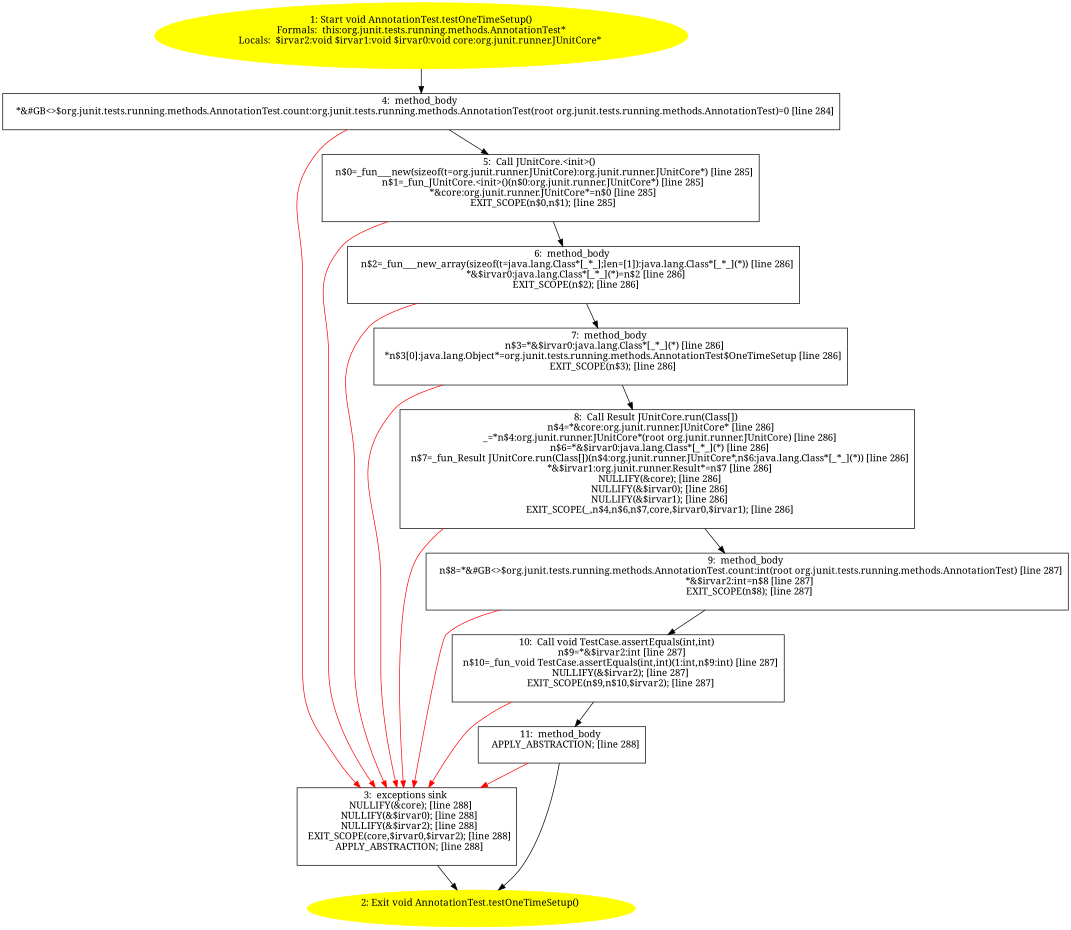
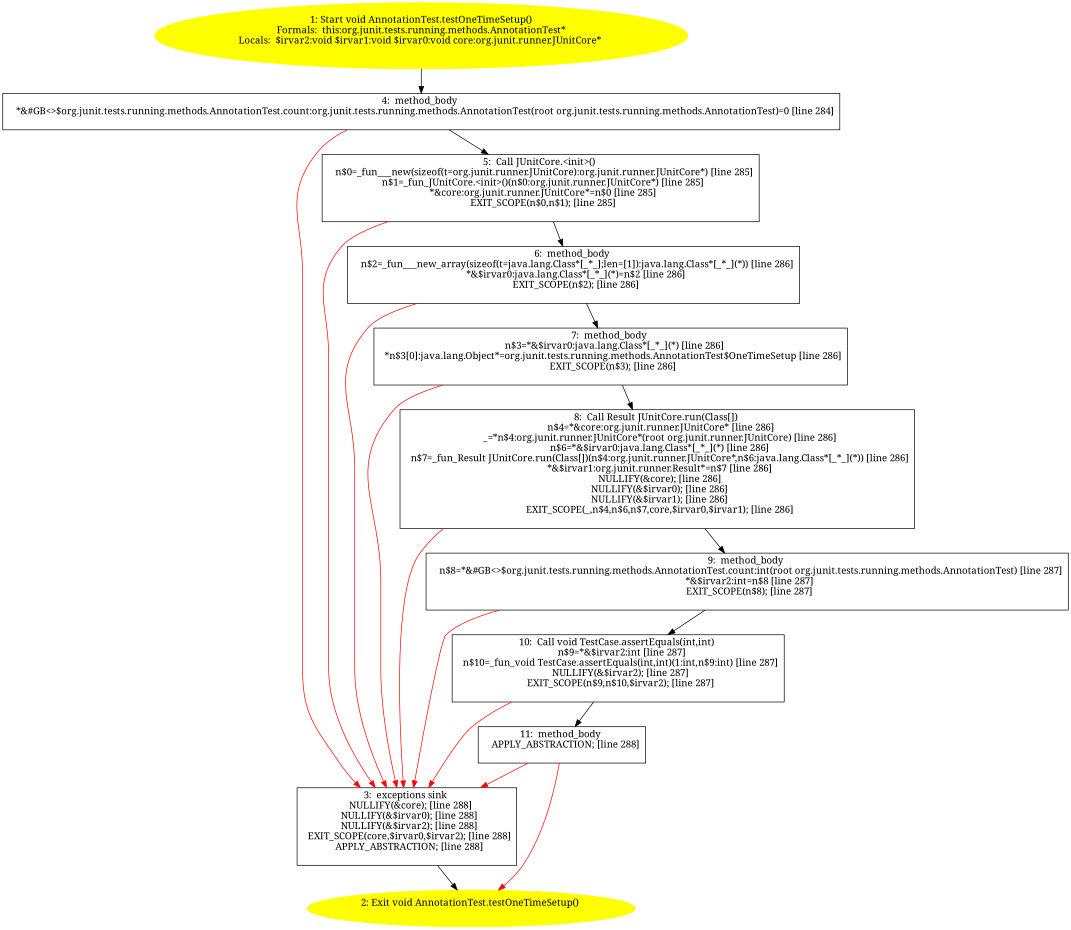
  digraph {
    fontname="Noto Serif"
    node [fontname="Noto Serif" shape=box]
    edge [fontname="Noto Serif"]
    n1 [color=yellow label="1: Start void AnnotationTest.testOneTimeSetup()\nFormals:  this:org.junit.tests.running.methods.AnnotationTest*\nLocals:  $irvar2:void $irvar1:void $irvar0:void core:org.junit.runner.JUnitCore* \n  " style=filled shape=""]
    n2 [label="4:  method_body \n   *&#GB<>$org.junit.tests.running.methods.AnnotationTest.count:org.junit.tests.running.methods.AnnotationTest(root org.junit.tests.running.methods.AnnotationTest)=0 [line 284]\n "]
    n3 [label="3:  exceptions sink \n   NULLIFY(&core); [line 288]\n  NULLIFY(&$irvar0); [line 288]\n  NULLIFY(&$irvar2); [line 288]\n  EXIT_SCOPE(core,$irvar0,$irvar2); [line 288]\n  APPLY_ABSTRACTION; [line 288]\n "]
    n4 [label="5:  Call JUnitCore.<init>() \n   n$0=_fun___new(sizeof(t=org.junit.runner.JUnitCore):org.junit.runner.JUnitCore*) [line 285]\n  n$1=_fun_JUnitCore.<init>()(n$0:org.junit.runner.JUnitCore*) [line 285]\n  *&core:org.junit.runner.JUnitCore*=n$0 [line 285]\n  EXIT_SCOPE(n$0,n$1); [line 285]\n "]
    n5 [color=yellow label="2: Exit void AnnotationTest.testOneTimeSetup() \n  " style=filled shape=""]
    n6 [label="6:  method_body \n   n$2=_fun___new_array(sizeof(t=java.lang.Class*[_*_];len=[1]):java.lang.Class*[_*_](*)) [line 286]\n  *&$irvar0:java.lang.Class*[_*_](*)=n$2 [line 286]\n  EXIT_SCOPE(n$2); [line 286]\n "]
    n7 [label="7:  method_body \n   n$3=*&$irvar0:java.lang.Class*[_*_](*) [line 286]\n  *n$3[0]:java.lang.Object*=org.junit.tests.running.methods.AnnotationTest$OneTimeSetup [line 286]\n  EXIT_SCOPE(n$3); [line 286]\n "]
    n8 [label="8:  Call Result JUnitCore.run(Class[]) \n   n$4=*&core:org.junit.runner.JUnitCore* [line 286]\n  _=*n$4:org.junit.runner.JUnitCore*(root org.junit.runner.JUnitCore) [line 286]\n  n$6=*&$irvar0:java.lang.Class*[_*_](*) [line 286]\n  n$7=_fun_Result JUnitCore.run(Class[])(n$4:org.junit.runner.JUnitCore*,n$6:java.lang.Class*[_*_](*)) [line 286]\n  *&$irvar1:org.junit.runner.Result*=n$7 [line 286]\n  NULLIFY(&core); [line 286]\n  NULLIFY(&$irvar0); [line 286]\n  NULLIFY(&$irvar1); [line 286]\n  EXIT_SCOPE(_,n$4,n$6,n$7,core,$irvar0,$irvar1); [line 286]\n "]
    n9 [label="9:  method_body \n   n$8=*&#GB<>$org.junit.tests.running.methods.AnnotationTest.count:int(root org.junit.tests.running.methods.AnnotationTest) [line 287]\n  *&$irvar2:int=n$8 [line 287]\n  EXIT_SCOPE(n$8); [line 287]\n "]
    n10 [label="10:  Call void TestCase.assertEquals(int,int) \n   n$9=*&$irvar2:int [line 287]\n  n$10=_fun_void TestCase.assertEquals(int,int)(1:int,n$9:int) [line 287]\n  NULLIFY(&$irvar2); [line 287]\n  EXIT_SCOPE(n$9,n$10,$irvar2); [line 287]\n "]
    n11 [label="11:  method_body \n   APPLY_ABSTRACTION; [line 288]\n "]
    n1 -> n2
    n2 -> n3 [color=red]
    n2 -> n4
    n3 -> n5
    n4 -> n3 [color=red]
    n4 -> n6
    n6 -> n3 [color=red]
    n6 -> n7
    n7 -> n3 [color=red]
    n7 -> n8
    n8 -> n3 [color=red]
    n8 -> n9
    n9 -> n3 [color=red]
    n9 -> n10
    n10 -> n3 [color=red]
    n10 -> n11
    n11 -> n3 [color=red]
-   n11 -> n5
+   n11 -> n5 [color=red]
  }
